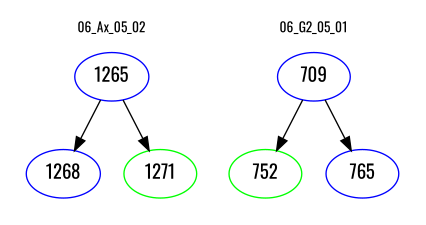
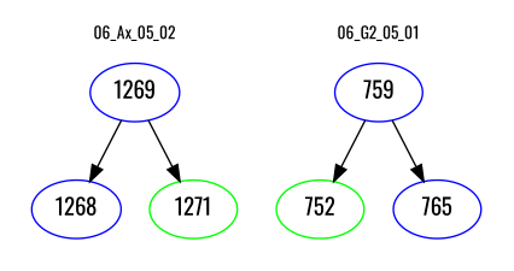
  digraph {
    fontname=Oswald
    node [color=blue fontname=Oswald]
    edge [color=black fontname=Oswald]
-   n1 [label=1265]
+   n1 [label=1269]
    n2 [label=1268]
    n3 [color=green label=1271]
-   n4 [label=709]
+   n4 [label=759]
    n5 [color=green label=752]
    n6 [label=765]
    subgraph cluster_1 {
      color=white
      fontsize=10
      label="06_Ax_05_02"
      n1
      n2
      n3
    }
    subgraph cluster_2 {
      color=white
      fontsize=10
      label="06_G2_05_01"
      n4
      n5
      n6
    }
    n1 -> n2
    n1 -> n3
    n4 -> n5
    n4 -> n6
  }
